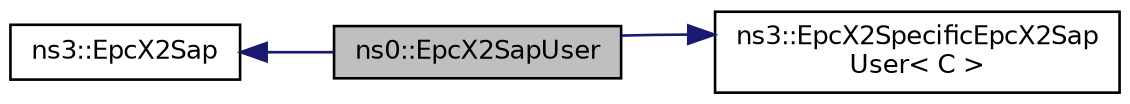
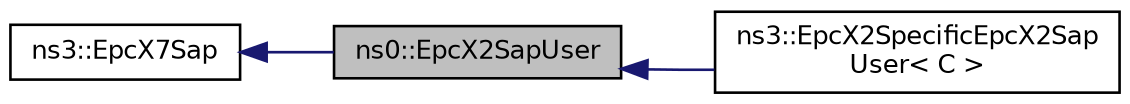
  digraph {
    rankdir=LR
    node [color=black fillcolor=white fontname=Helvetica fontsize=10 shape=record style=filled]
    edge [color=midnightblue dir=back fontname=Helvetica fontsize=10 labelfontname=Helvetica labelfontsize=10 style=solid]
    n1 [fillcolor=grey75 fontcolor=black height=0.2 label="ns0::EpcX2SapUser" width=0.4]
    n2 [height=0.2 label="ns3::EpcX2SpecificEpcX2Sap\lUser\< C \>" width=0.4]
-   n3 [height=0.2 label="ns3::EpcX2Sap" width=0.4]
-   n2 -> n1
+   n3 [height=0.2 label="ns3::EpcX7Sap" width=0.4]
+   n1 -> n2
    n3 -> n1
  }
